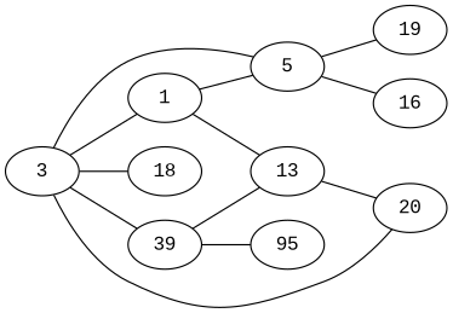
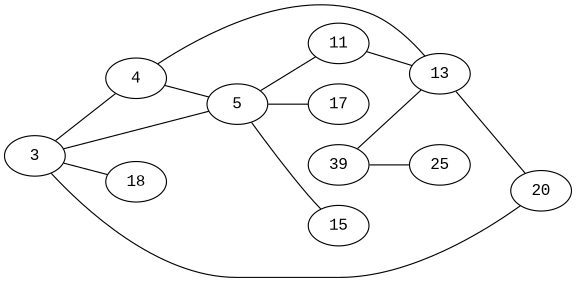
  graph {
    fontname="Liberation Mono"
    rankdir=LR
    node [fontname="Liberation Mono"]
    edge [fontname="Liberation Mono"]
    3
-   4 [label=1]
+   4
    20
    18
    n5 [label=39]
    5
    13
-   25 [label=95]
-   15 [label=19]
-   16
+   25
+   11
+   15
+   16 [label=17]
    3 -- 4
    3 -- 20
    3 -- 18
-   3 -- n5
    4 -- 5
    4 -- 13
    n5 -- 13
    n5 -- 25
    5 -- 3
+   5 -- 11
    5 -- 15
    5 -- 16
    13 -- 20
+   11 -- 13
  }
